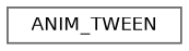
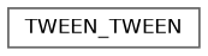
  digraph {
    rankdir=LR
-   n1 [color=grey40 fillcolor=white fontname=Helvetica fontsize=10 height=0.2 label=ANIM_TWEEN shape=box style=filled width=0.4]
+   n1 [color=grey40 fillcolor=white fontname=Helvetica fontsize=10 height=0.2 label=TWEEN_TWEEN shape=box style=filled width=0.4]
  }
